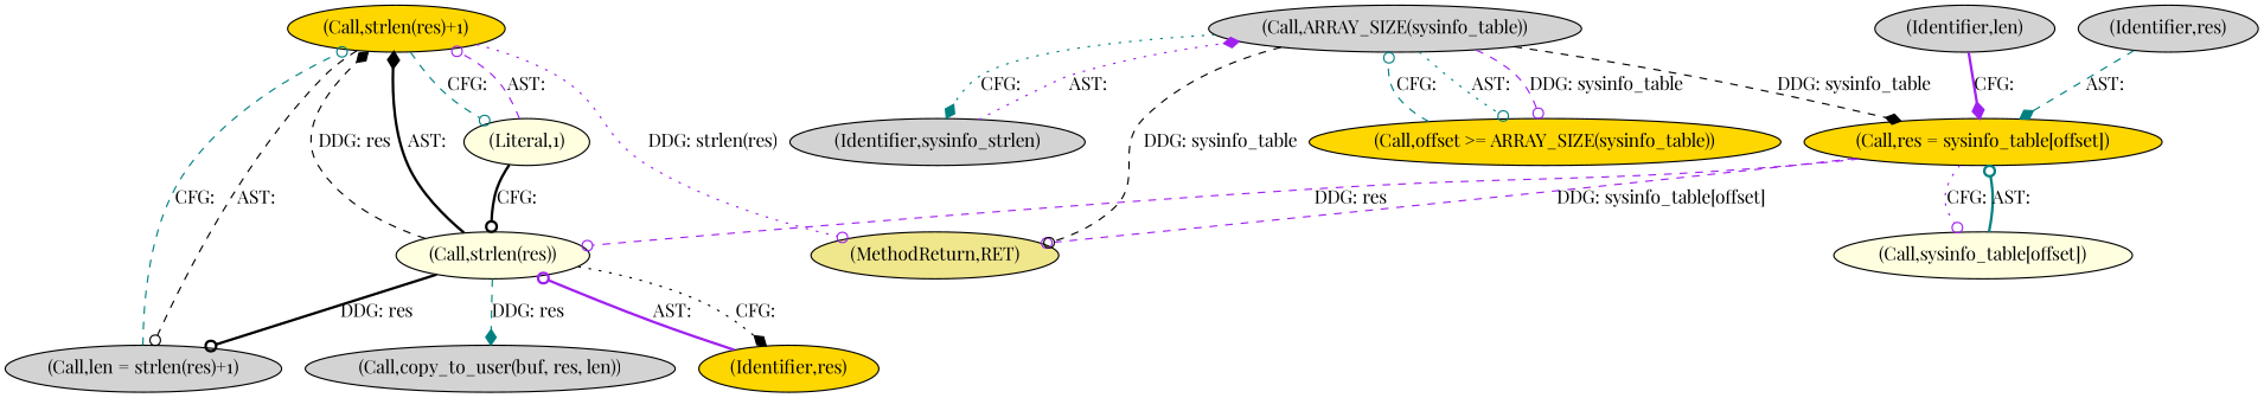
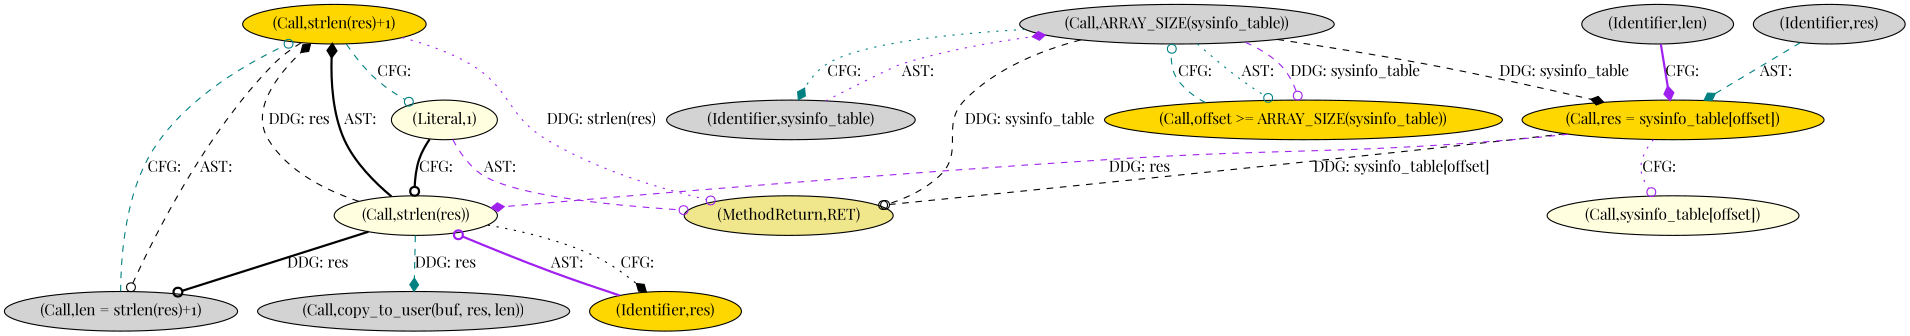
  digraph {
    fontname="Playfair Display"
    node [fillcolor=lightgrey fontname="Playfair Display" style=filled]
    edge [arrowhead=odot color=black fontname="Playfair Display" style=dashed]
    n1 [fillcolor=gold label="(Call,strlen(res)+1)"]
    n2 [fillcolor=khaki label="(MethodReturn,RET)"]
    n3 [label="(Call,len = strlen(res)+1)"]
    n4 [fillcolor=lightyellow label="(Literal,1)"]
    n5 [fillcolor=lightyellow label="(Call,strlen(res))"]
    n6 [fillcolor=gold label="(Identifier,res)"]
    n7 [label="(Call,copy_to_user(buf, res, len))"]
    n8 [fillcolor=gold label="(Call,res = sysinfo_table[offset])"]
    n9 [fillcolor=lightyellow label="(Call,sysinfo_table[offset])"]
    n10 [label="(Call,ARRAY_SIZE(sysinfo_table))"]
    n11 [fillcolor=gold label="(Call,offset >= ARRAY_SIZE(sysinfo_table))"]
-   n12 [label="(Identifier,sysinfo_strlen)"]
+   n12 [label="(Identifier,sysinfo_table)"]
    n13 [label="(Identifier,len)"]
    n14 [label="(Identifier,res)"]
    n1 -> n2 [color=purple label="DDG: strlen(res)" style=dotted]
    n1 -> n3 [label="AST: "]
    n1 -> n4 [color=teal label="CFG: "]
    n3 -> n1 [color=teal label="CFG: "]
-   n4 -> n1 [color=purple label="AST: "]
+   n4 -> n2 [color=purple label="AST: "]
    n4 -> n5 [label="CFG: " style=bold]
    n5 -> n1 [arrowhead=diamond label="AST: " style=bold]
    n5 -> n1 [arrowhead=diamond label="DDG: res"]
    n5 -> n3 [label="DDG: res" style=bold]
    n5 -> n6 [arrowhead=diamond label="CFG: " style=dotted]
    n5 -> n7 [arrowhead=diamond color=teal label="DDG: res"]
    n6 -> n5 [color=purple label="AST: " style=bold]
-   n8 -> n2 [color=purple label="DDG: sysinfo_table[offset]"]
-   n8 -> n5 [color=purple label="DDG: res"]
+   n8 -> n2 [label="DDG: sysinfo_table[offset]"]
+   n8 -> n5 [arrowhead=diamond color=purple label="DDG: res"]
    n8 -> n9 [color=purple label="CFG: " style=dotted]
-   n9 -> n8 [color=teal label="AST: " style=bold]
    n10 -> n2 [label="DDG: sysinfo_table"]
    n10 -> n8 [arrowhead=diamond label="DDG: sysinfo_table"]
    n10 -> n11 [color=teal label="AST: " style=dotted]
    n10 -> n11 [color=purple label="DDG: sysinfo_table"]
    n10 -> n12 [arrowhead=diamond color=teal label="CFG: " style=dotted]
    n11 -> n10 [color=teal label="CFG: "]
    n12 -> n10 [arrowhead=diamond color=purple label="AST: " style=dotted]
    n13 -> n8 [arrowhead=diamond color=purple label="CFG: " style=bold]
    n14 -> n8 [arrowhead=diamond color=teal label="AST: "]
  }
